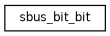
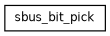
  digraph {
    rankdir=LR
-   n1 [color=black fillcolor=white fontname=Helvetica fontsize=10 height=0.2 label=sbus_bit_bit shape=record style=filled width=0.4]
+   n1 [color=black fillcolor=white fontname=Helvetica fontsize=10 height=0.2 label=sbus_bit_pick shape=record style=filled width=0.4]
  }
